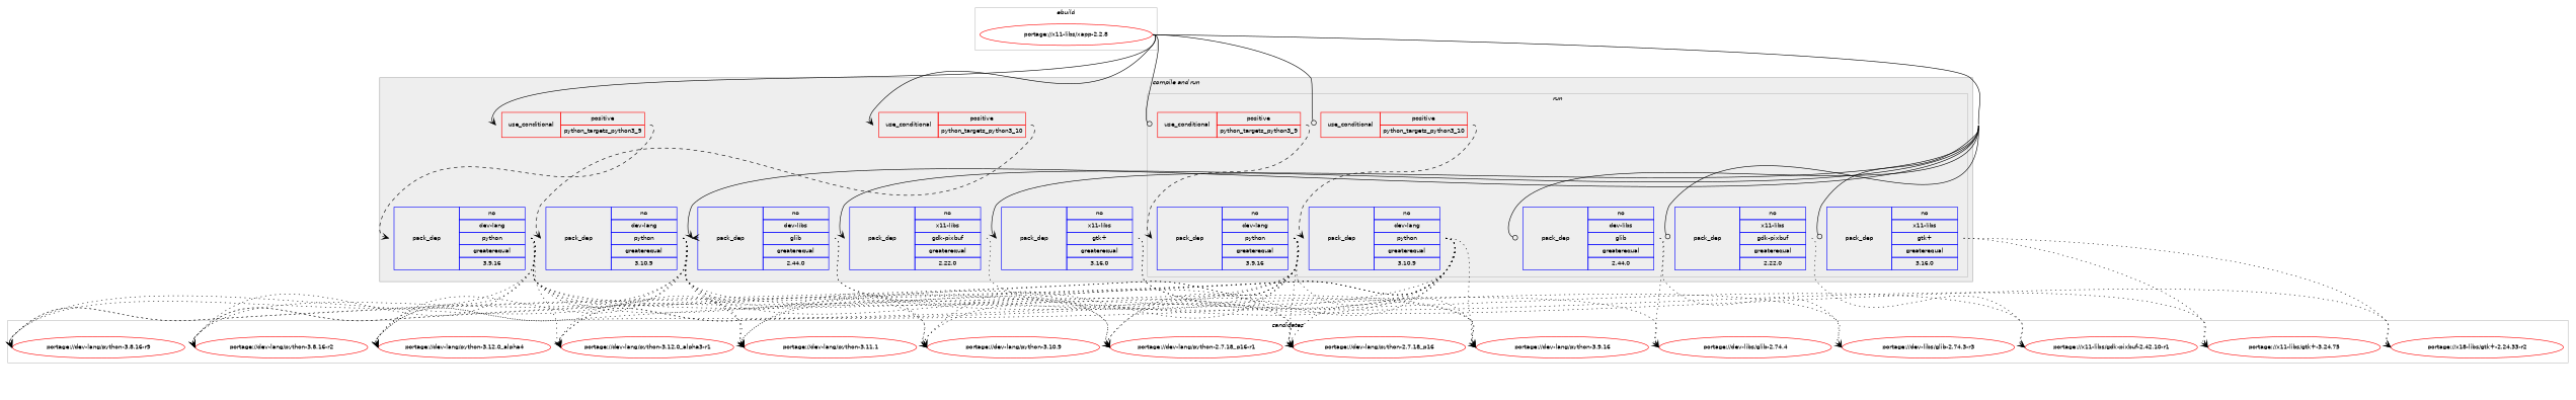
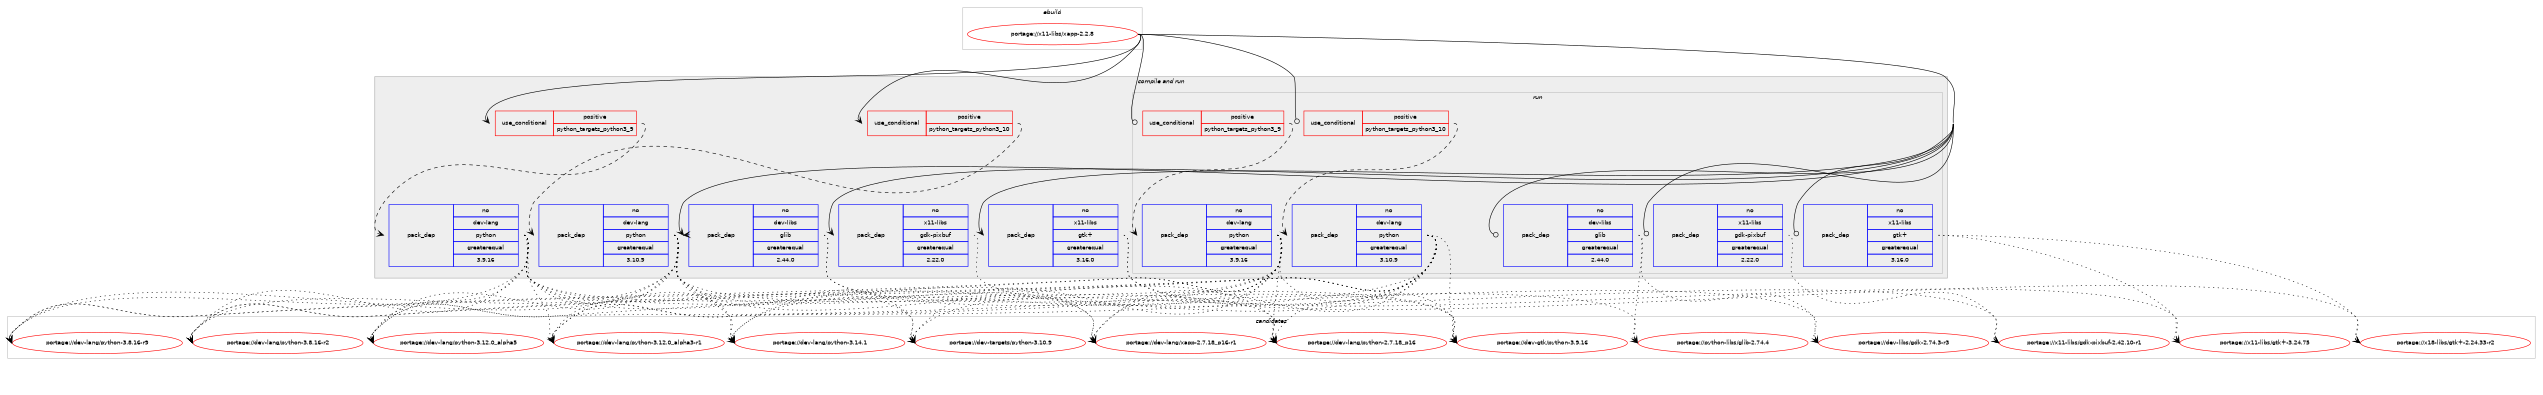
  digraph {
    compound=true
    concentrate=true
    fontname=Helvetica
    fontsize=10
    newrank=true
    rankdir=TB
    ranksep=1.5
    node [color=red fontname=Helvetica fontsize=10]
    edge [arrowhead=vee headport=w style=dotted tailport=e weight=100]
    n1 [label="portage://x11-libs/xapp-2.2.8" width=4]
    n2 [color=blue label=<<TABLE BORDER="0" CELLBORDER="1" CELLSPACING="0" CELLPADDING="4" WIDTH="220"><TR><TD ROWSPAN="6" CELLPADDING="30">pack_dep</TD></TR><TR><TD WIDTH="110">no</TD></TR><TR><TD>dev-lang</TD></TR><TR><TD>python</TD></TR><TR><TD>greaterequal</TD></TR><TR><TD>3.10.9</TD></TR></TABLE>> shape=none]
    n3 [label=<<TABLE BORDER="0" CELLBORDER="1" CELLSPACING="0" CELLPADDING="4"><TR><TD ROWSPAN="3" CELLPADDING="10">use_conditional</TD></TR><TR><TD>positive</TD></TR><TR><TD>python_targets_python3_10</TD></TR></TABLE>> shape=none]
    n4 [color=blue label=<<TABLE BORDER="0" CELLBORDER="1" CELLSPACING="0" CELLPADDING="4" WIDTH="220"><TR><TD ROWSPAN="6" CELLPADDING="30">pack_dep</TD></TR><TR><TD WIDTH="110">no</TD></TR><TR><TD>dev-lang</TD></TR><TR><TD>python</TD></TR><TR><TD>greaterequal</TD></TR><TR><TD>3.9.16</TD></TR></TABLE>> shape=none]
    n5 [label=<<TABLE BORDER="0" CELLBORDER="1" CELLSPACING="0" CELLPADDING="4"><TR><TD ROWSPAN="3" CELLPADDING="10">use_conditional</TD></TR><TR><TD>positive</TD></TR><TR><TD>python_targets_python3_9</TD></TR></TABLE>> shape=none]
    n6 [color=blue label=<<TABLE BORDER="0" CELLBORDER="1" CELLSPACING="0" CELLPADDING="4" WIDTH="220"><TR><TD ROWSPAN="6" CELLPADDING="30">pack_dep</TD></TR><TR><TD WIDTH="110">no</TD></TR><TR><TD>dev-libs</TD></TR><TR><TD>glib</TD></TR><TR><TD>greaterequal</TD></TR><TR><TD>2.44.0</TD></TR></TABLE>> shape=none]
    n7 [color=blue label=<<TABLE BORDER="0" CELLBORDER="1" CELLSPACING="0" CELLPADDING="4" WIDTH="220"><TR><TD ROWSPAN="6" CELLPADDING="30">pack_dep</TD></TR><TR><TD WIDTH="110">no</TD></TR><TR><TD>x11-libs</TD></TR><TR><TD>gdk-pixbuf</TD></TR><TR><TD>greaterequal</TD></TR><TR><TD>2.22.0</TD></TR></TABLE>> shape=none]
    n8 [color=blue label=<<TABLE BORDER="0" CELLBORDER="1" CELLSPACING="0" CELLPADDING="4" WIDTH="220"><TR><TD ROWSPAN="6" CELLPADDING="30">pack_dep</TD></TR><TR><TD WIDTH="110">no</TD></TR><TR><TD>x11-libs</TD></TR><TR><TD>gtk+</TD></TR><TR><TD>greaterequal</TD></TR><TR><TD>3.16.0</TD></TR></TABLE>> shape=none]
    n9 [color=blue label=<<TABLE BORDER="0" CELLBORDER="1" CELLSPACING="0" CELLPADDING="4" WIDTH="220"><TR><TD ROWSPAN="6" CELLPADDING="30">pack_dep</TD></TR><TR><TD WIDTH="110">no</TD></TR><TR><TD>dev-lang</TD></TR><TR><TD>python</TD></TR><TR><TD>greaterequal</TD></TR><TR><TD>3.10.9</TD></TR></TABLE>> shape=none]
    n10 [label=<<TABLE BORDER="0" CELLBORDER="1" CELLSPACING="0" CELLPADDING="4"><TR><TD ROWSPAN="3" CELLPADDING="10">use_conditional</TD></TR><TR><TD>positive</TD></TR><TR><TD>python_targets_python3_10</TD></TR></TABLE>> shape=none]
    n11 [color=blue label=<<TABLE BORDER="0" CELLBORDER="1" CELLSPACING="0" CELLPADDING="4" WIDTH="220"><TR><TD ROWSPAN="6" CELLPADDING="30">pack_dep</TD></TR><TR><TD WIDTH="110">no</TD></TR><TR><TD>dev-lang</TD></TR><TR><TD>python</TD></TR><TR><TD>greaterequal</TD></TR><TR><TD>3.9.16</TD></TR></TABLE>> shape=none]
    n12 [label=<<TABLE BORDER="0" CELLBORDER="1" CELLSPACING="0" CELLPADDING="4"><TR><TD ROWSPAN="3" CELLPADDING="10">use_conditional</TD></TR><TR><TD>positive</TD></TR><TR><TD>python_targets_python3_9</TD></TR></TABLE>> shape=none]
    n13 [color=blue label=<<TABLE BORDER="0" CELLBORDER="1" CELLSPACING="0" CELLPADDING="4" WIDTH="220"><TR><TD ROWSPAN="6" CELLPADDING="30">pack_dep</TD></TR><TR><TD WIDTH="110">no</TD></TR><TR><TD>dev-libs</TD></TR><TR><TD>glib</TD></TR><TR><TD>greaterequal</TD></TR><TR><TD>2.44.0</TD></TR></TABLE>> shape=none]
    n14 [color=blue label=<<TABLE BORDER="0" CELLBORDER="1" CELLSPACING="0" CELLPADDING="4" WIDTH="220"><TR><TD ROWSPAN="6" CELLPADDING="30">pack_dep</TD></TR><TR><TD WIDTH="110">no</TD></TR><TR><TD>x11-libs</TD></TR><TR><TD>gdk-pixbuf</TD></TR><TR><TD>greaterequal</TD></TR><TR><TD>2.22.0</TD></TR></TABLE>> shape=none]
    n15 [color=blue label=<<TABLE BORDER="0" CELLBORDER="1" CELLSPACING="0" CELLPADDING="4" WIDTH="220"><TR><TD ROWSPAN="6" CELLPADDING="30">pack_dep</TD></TR><TR><TD WIDTH="110">no</TD></TR><TR><TD>x11-libs</TD></TR><TR><TD>gtk+</TD></TR><TR><TD>greaterequal</TD></TR><TR><TD>3.16.0</TD></TR></TABLE>> shape=none]
    n16 [label="portage://dev-lang/python-2.7.18_p16" width=4]
-   n17 [label="portage://dev-lang/python-2.7.18_p16-r1" width=4]
-   n18 [label="portage://dev-lang/python-3.10.9" width=4]
-   n19 [label="portage://dev-lang/python-3.11.1" width=4]
+   n17 [label="portage://dev-lang/xapp-2.7.18_p16-r1" width=4]
+   n18 [label="portage://dev-targets/python-3.10.9" width=4]
+   n19 [label="portage://dev-lang/python-3.14.1" width=4]
    n20 [label="portage://dev-lang/python-3.12.0_alpha3-r1" width=4]
-   n21 [label="portage://dev-lang/python-3.12.0_alpha4" width=4]
+   n21 [label="portage://dev-lang/python-3.12.0_alpha5" width=4]
    n22 [label="portage://dev-lang/python-3.8.16-r2" width=4]
    n23 [label="portage://dev-lang/python-3.8.16-r9" width=4]
-   n24 [label="portage://dev-lang/python-3.9.16" width=4]
-   n25 [label="portage://dev-libs/glib-2.74.3-r3" width=4]
-   n26 [label="portage://dev-libs/glib-2.74.4" width=4]
+   n24 [label="portage://dev-gtk/python-3.9.16" width=4]
+   n25 [label="portage://dev-libs/gdk-2.74.3-r3" width=4]
+   n26 [label="portage://python-libs/glib-2.74.4" width=4]
    n27 [label="portage://x11-libs/gdk-pixbuf-2.42.10-r1" width=4]
    n28 [label="portage://x18-libs/gtk+-2.24.33-r2" width=4]
    n29 [label="portage://x11-libs/gtk+-3.24.75" width=4]
    subgraph cluster_1 {
      color=gray
      label=<<i>ebuild</i>>
      rank=same
      n1
    }
    subgraph cluster_2 {
      color=gray
      label=<<i>dependencies</i>>
      subgraph cluster_3 {
        color=gray
        fillcolor="#eeeeee"
        label=<<i>compile</i>>
        style=filled
        subgraph sub_4 {
          color=gray
          fillcolor="#eeeeee"
          label=<<i>compile</i>>
          style=filled
          n3
          subgraph sub_5 {
            color=gray
            fillcolor="#eeeeee"
            label=<<i>compile</i>>
            style=filled
            n2
          }
        }
        subgraph sub_6 {
          color=gray
          fillcolor="#eeeeee"
          label=<<i>compile</i>>
          style=filled
          n5
          subgraph sub_7 {
            color=gray
            fillcolor="#eeeeee"
            label=<<i>compile</i>>
            style=filled
            n4
          }
        }
        subgraph sub_8 {
          color=gray
          fillcolor="#eeeeee"
          label=<<i>compile</i>>
          style=filled
          n6
        }
        subgraph sub_9 {
          color=gray
          fillcolor="#eeeeee"
          label=<<i>compile</i>>
          style=filled
          n7
        }
        subgraph sub_10 {
          color=gray
          fillcolor="#eeeeee"
          label=<<i>compile</i>>
          style=filled
          n8
        }
      }
      subgraph cluster_11 {
        color=gray
        fillcolor="#eeeeee"
        label=<<i>compile and run</i>>
        style=filled
      }
      subgraph cluster_12 {
        color=gray
        fillcolor="#eeeeee"
        label=<<i>run</i>>
        style=filled
        subgraph sub_13 {
          color=gray
          fillcolor="#eeeeee"
          label=<<i>run</i>>
          style=filled
          n10
          subgraph sub_14 {
            color=gray
            fillcolor="#eeeeee"
            label=<<i>run</i>>
            style=filled
            n9
          }
        }
        subgraph sub_15 {
          color=gray
          fillcolor="#eeeeee"
          label=<<i>run</i>>
          style=filled
          n12
          subgraph sub_16 {
            color=gray
            fillcolor="#eeeeee"
            label=<<i>run</i>>
            style=filled
            n11
          }
        }
        subgraph sub_17 {
          color=gray
          fillcolor="#eeeeee"
          label=<<i>run</i>>
          style=filled
          n13
        }
        subgraph sub_18 {
          color=gray
          fillcolor="#eeeeee"
          label=<<i>run</i>>
          style=filled
          n14
        }
        subgraph sub_19 {
          color=gray
          fillcolor="#eeeeee"
          label=<<i>run</i>>
          style=filled
          n15
        }
      }
    }
    subgraph cluster_20 {
      color=gray
      label=<<i>candidates</i>>
      rank=same
      subgraph sub_21 {
        color=black
        label=<<i>candidates</i>>
        nodesep=1
        rank=same
        n16
        n17
        n18
        n19
        n20
        n21
        n22
        n23
        n24
      }
      subgraph sub_22 {
        color=black
        label=<<i>candidates</i>>
        nodesep=1
        rank=same
        n16
        n17
        n18
        n19
        n20
        n21
        n22
        n23
        n24
      }
      subgraph sub_23 {
        color=black
        label=<<i>candidates</i>>
        nodesep=1
        rank=same
        n25
        n26
      }
      subgraph sub_24 {
        color=black
        label=<<i>candidates</i>>
        nodesep=1
        rank=same
        n27
      }
      subgraph sub_25 {
        color=black
        label=<<i>candidates</i>>
        nodesep=1
        rank=same
        n28
        n29
      }
      subgraph sub_26 {
        color=black
        label=<<i>candidates</i>>
        nodesep=1
        rank=same
        n16
        n17
        n18
        n19
        n20
        n21
        n22
        n23
        n24
      }
      subgraph sub_27 {
        color=black
        label=<<i>candidates</i>>
        nodesep=1
        rank=same
        n16
        n17
        n18
        n19
        n20
        n21
        n22
        n23
        n24
      }
      subgraph sub_28 {
        color=black
        label=<<i>candidates</i>>
        nodesep=1
        rank=same
        n27
      }
      subgraph sub_29 {
        color=black
        label=<<i>candidates</i>>
        nodesep=1
        rank=same
        n25
        n26
      }
      subgraph sub_30 {
        color=black
        label=<<i>candidates</i>>
        nodesep=1
        rank=same
        n28
        n29
      }
    }
    n1 -> n3 [style=solid weight=20]
    n1 -> n5 [style=solid weight=20]
    n1 -> n6 [style=solid weight=20]
    n1 -> n7 [style=solid weight=20]
    n1 -> n8 [style=solid weight=20]
    n1 -> n10 [arrowhead=odot style=solid weight=20]
    n1 -> n12 [arrowhead=odot style=solid weight=20]
    n1 -> n13 [arrowhead=odot style=solid weight=20]
    n1 -> n14 [arrowhead=odot style=solid weight=20]
    n1 -> n15 [arrowhead=odot style=solid weight=20]
    n2 -> n16
    n2 -> n17
    n2 -> n18
    n2 -> n19
    n2 -> n20
    n2 -> n21
    n2 -> n22
    n2 -> n23
    n2 -> n24
    n3 -> n2 [style=dashed weight=20]
    n4 -> n16
    n4 -> n17
    n4 -> n18
    n4 -> n19
    n4 -> n20
    n4 -> n21
    n4 -> n22
    n4 -> n23
    n4 -> n24
    n5 -> n4 [style=dashed weight=20]
    n6 -> n25
    n6 -> n26
    n7 -> n27
    n8 -> n28
    n8 -> n29
    n9 -> n16
    n9 -> n17
    n9 -> n18
    n9 -> n19
    n9 -> n20
    n9 -> n21
    n9 -> n22
    n9 -> n23
    n9 -> n24
    n10 -> n9 [style=dashed weight=20]
    n11 -> n16
    n11 -> n17
    n11 -> n18
    n11 -> n19
    n11 -> n20
    n11 -> n21
    n11 -> n22
    n11 -> n23
    n11 -> n24
    n12 -> n11 [style=dashed weight=20]
    n13 -> n25
    n13 -> n26
    n14 -> n27
    n15 -> n28
    n15 -> n29
  }
